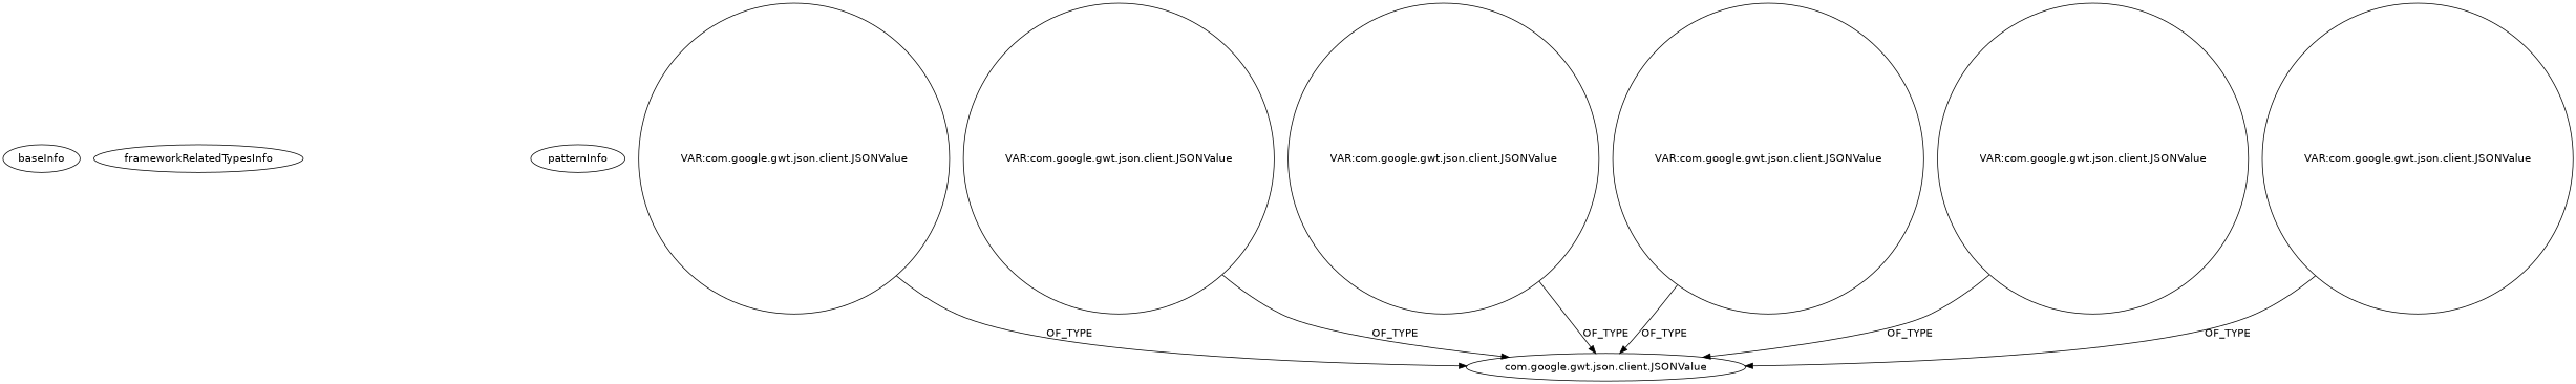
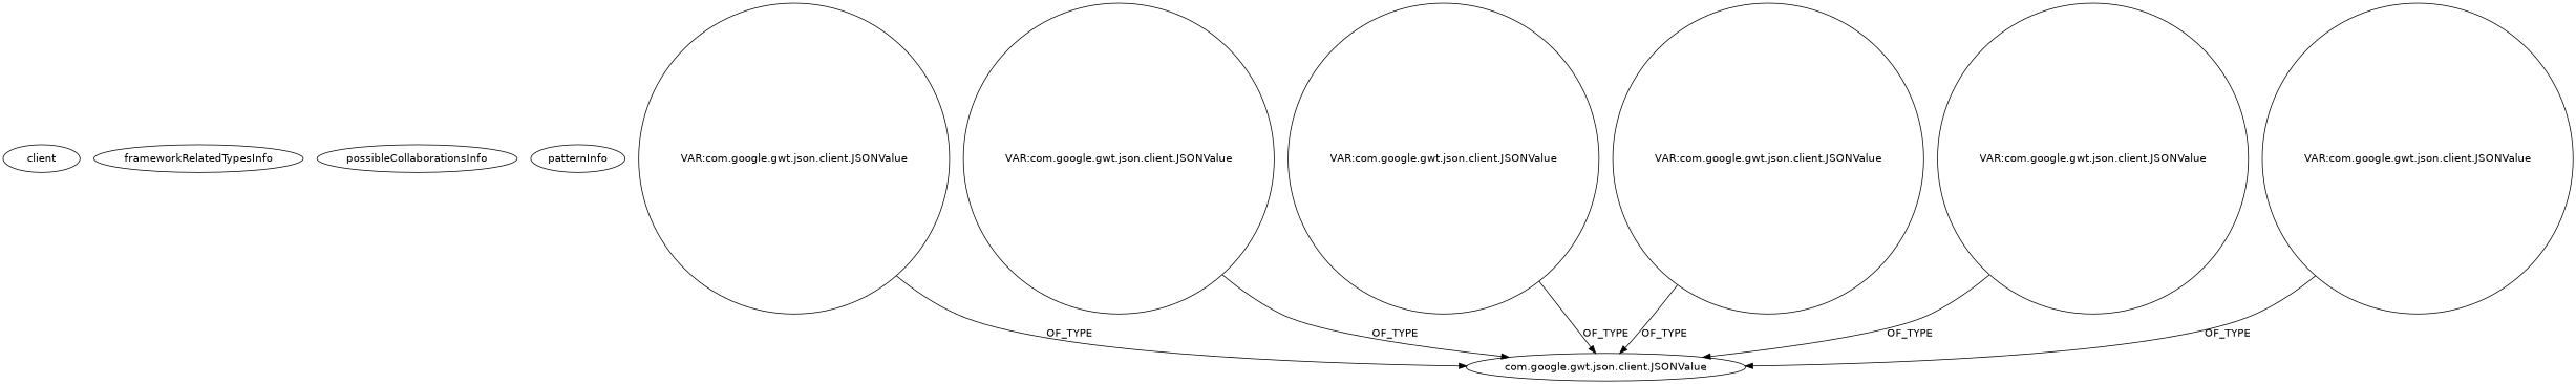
  digraph {
    fontname="DejaVu Sans"
    node [fontname="DejaVu Sans" isFrameworkType=false vertexType=VARIABLE_EXPRESION shape=circle]
    edge [fontname="DejaVu Sans"]
-   baseInfo [category=pattern graphId=1383 isAnonymous=false possibleRelation=false isFrameworkType="" vertexType="" shape=""]
+   baseInfo [category=pattern graphId=1383 isAnonymous=false possibleRelation=false label=client isFrameworkType="" vertexType="" shape=""]
    frameworkRelatedTypesInfo [isFrameworkType="" vertexType="" shape=""]
+   possibleCollaborationsInfo [isFrameworkType="" vertexType="" shape=""]
    patternInfo [frequency=2.0 patternRootClient=null isFrameworkType="" vertexType="" shape=""]
    n5 [label="com.google.gwt.json.client.JSONValue" vertexType=FRAMEWORK_CLASS_TYPE shape=""]
    n6 [label="VAR:com.google.gwt.json.client.JSONValue"]
    n7 [label="VAR:com.google.gwt.json.client.JSONValue"]
    n8 [label="VAR:com.google.gwt.json.client.JSONValue"]
    n9 [label="VAR:com.google.gwt.json.client.JSONValue"]
    n10 [label="VAR:com.google.gwt.json.client.JSONValue"]
    n11 [label="VAR:com.google.gwt.json.client.JSONValue"]
    n6 -> n5 [label=OF_TYPE]
    n7 -> n5 [label=OF_TYPE]
    n8 -> n5 [label=OF_TYPE]
    n9 -> n5 [label=OF_TYPE]
    n10 -> n5 [label=OF_TYPE]
    n11 -> n5 [label=OF_TYPE]
  }
